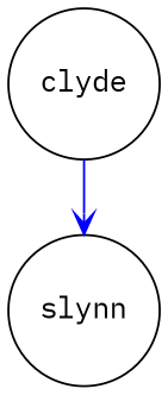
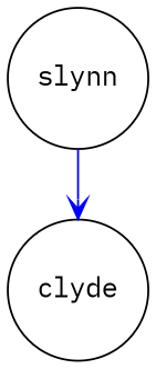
  digraph {
    fontname="IBM Plex Mono"
    node [fillcolor=white fixedsize=true shape=circle style=filled fontname="IBM Plex Mono"]
    clyde [height=1 width=1]
    slynn [height=1 width=1]
-   clyde -> slynn [arrowhead=vee color=blue penwidth=1 fontname="IBM Plex Mono"]
+   slynn -> clyde [arrowhead=vee color=blue penwidth=1 fontname="IBM Plex Mono"]
  }
